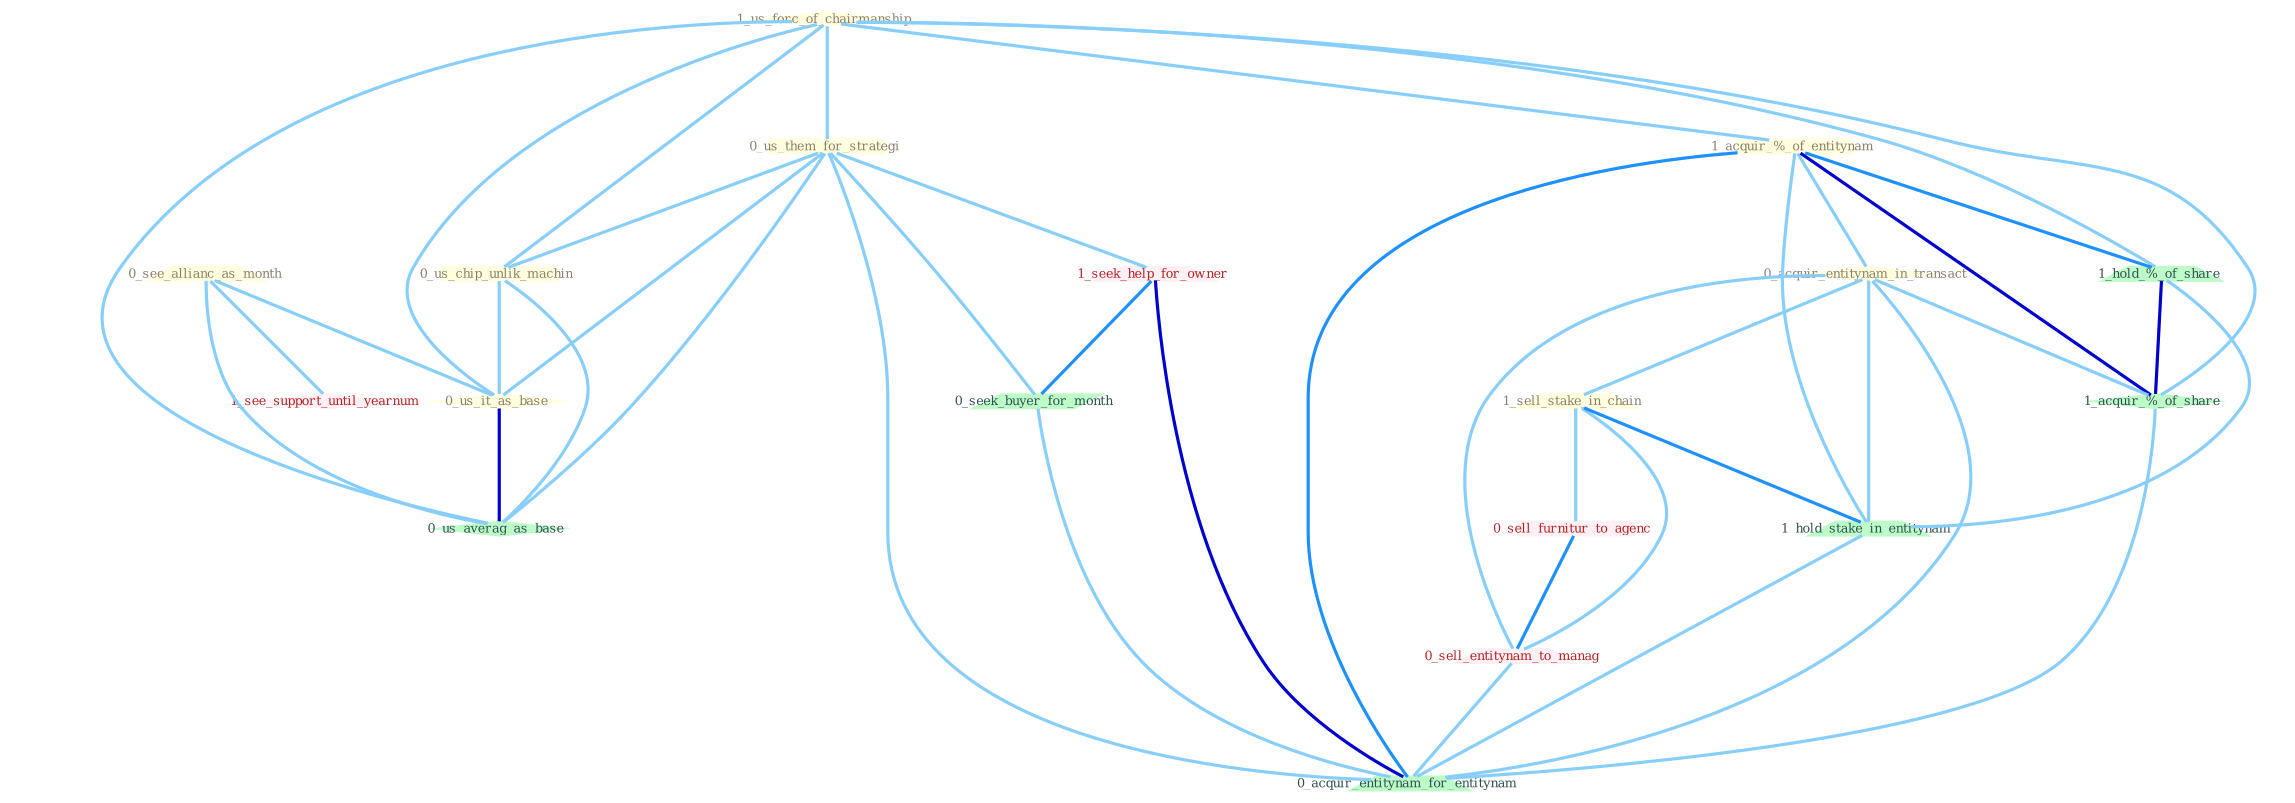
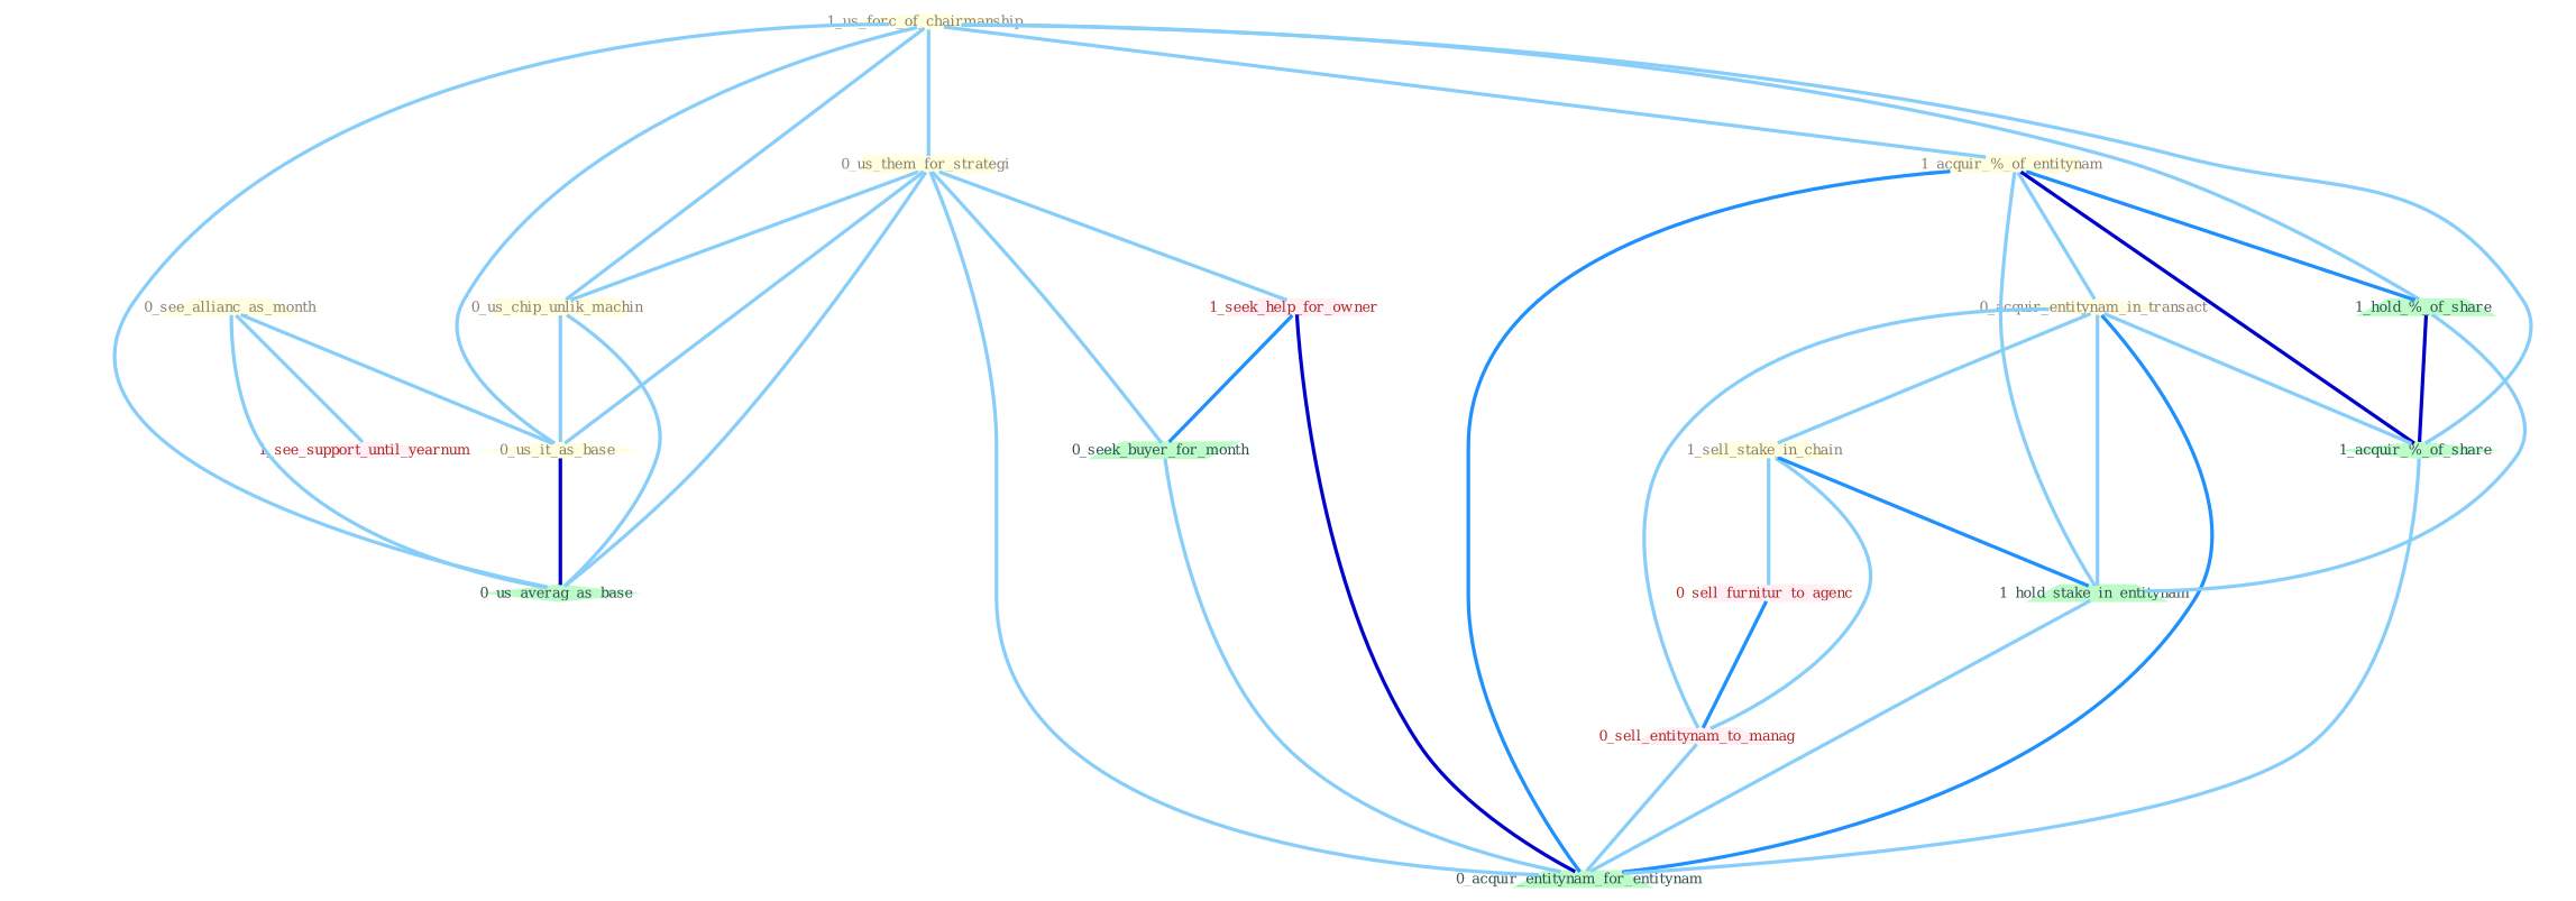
  graph {
    node [color="#ffffe0" fixedsize=true fontcolor="#8b7d6b" fontsize=4 shape=trapezium style=filled]
    edge [color="#87cefa" w=1]
    "1_us_forc_of_chairmanship " [height=.06 shape=diamond width=.5]
    "0_us_them_for_strategi " [height=.06 shape=note width=.5]
    "0_us_chip_unlik_machin " [height=.06 shape=note width=.5]
    "1_acquir_%_of_entitynam " [height=.06 shape=note width=.5]
    "0_acquir_entitynam_in_transact " [height=.06 shape=diamond width=.5]
    "1_sell_stake_in_chain " [height=.06 width=.5]
    n7 [height=.06 label="0_see_allianc_as_month" width=.5]
    "0_us_it_as_base " [height=.06 shape=diamond width=.5]
    "1_seek_help_for_owner " [color="#fff0f5" fontcolor="#b22222" height=.06 width=.5]
    "1_see_support_until_yearnum " [color="#fff0f5" fontcolor="#b22222" height=.06 shape=diamond width=.5]
    "0_sell_furnitur_to_agenc " [color="#fff0f5" fontcolor="#b22222" height=.06 shape=note width=.5]
    "0_sell_entitynam_to_manag " [color="#fff0f5" fontcolor="#b22222" height=.06 width=.5]
    "1_hold_%_of_share " [color="#BDFCC9" fontcolor="#2f4f4f" height=.06 width=.5]
    "1_acquir_%_of_share " [color="#BDFCC9" fontcolor="#2f4f4f" height=.06 shape=diamond width=.5]
    "0_us_averag_as_base " [color="#BDFCC9" fontcolor="#2f4f4f" height=.06 shape=diamond width=.5]
    "0_seek_buyer_for_month " [color="#BDFCC9" fontcolor="#2f4f4f" height=.06 shape=parallelogram width=.5]
    "0_acquir_entitynam_for_entitynam " [color="#BDFCC9" fontcolor="#2f4f4f" height=.06 width=.5]
    "1_hold_stake_in_entitynam " [color="#BDFCC9" fontcolor="#2f4f4f" height=.06 width=.5]
    subgraph sub_1 {
      "1_us_forc_of_chairmanship "
      "0_us_them_for_strategi "
      "0_us_chip_unlik_machin "
      "1_acquir_%_of_entitynam "
      "0_acquir_entitynam_in_transact "
      "1_sell_stake_in_chain "
      n7
      "0_us_it_as_base "
    }
    subgraph sub_2 {
      "1_seek_help_for_owner "
      "1_see_support_until_yearnum "
      "0_sell_furnitur_to_agenc "
      "0_sell_entitynam_to_manag "
    }
    "1_us_forc_of_chairmanship " -- "0_us_them_for_strategi "
    "1_us_forc_of_chairmanship " -- "0_us_chip_unlik_machin "
    "1_us_forc_of_chairmanship " -- "1_acquir_%_of_entitynam "
    "1_us_forc_of_chairmanship " -- "0_us_it_as_base "
    "1_us_forc_of_chairmanship " -- "1_hold_%_of_share "
    "1_us_forc_of_chairmanship " -- "1_acquir_%_of_share "
    "1_us_forc_of_chairmanship " -- "0_us_averag_as_base "
    "0_us_them_for_strategi " -- "0_us_chip_unlik_machin "
    "0_us_them_for_strategi " -- "0_us_it_as_base "
    "0_us_them_for_strategi " -- "1_seek_help_for_owner "
    "0_us_them_for_strategi " -- "0_us_averag_as_base "
    "0_us_them_for_strategi " -- "0_seek_buyer_for_month "
    "0_us_them_for_strategi " -- "0_acquir_entitynam_for_entitynam "
    "0_us_chip_unlik_machin " -- "0_us_it_as_base "
    "0_us_chip_unlik_machin " -- "0_us_averag_as_base "
    "1_acquir_%_of_entitynam " -- "0_acquir_entitynam_in_transact "
    "1_acquir_%_of_entitynam " -- "1_hold_%_of_share " [color="#1e90ff" w=2]
    "1_acquir_%_of_entitynam " -- "1_acquir_%_of_share " [color="#0000cd" w=3]
    "1_acquir_%_of_entitynam " -- "0_acquir_entitynam_for_entitynam " [color="#1e90ff" w=2]
    "1_acquir_%_of_entitynam " -- "1_hold_stake_in_entitynam "
    "0_acquir_entitynam_in_transact " -- "1_sell_stake_in_chain "
    "0_acquir_entitynam_in_transact " -- "0_sell_entitynam_to_manag "
    "0_acquir_entitynam_in_transact " -- "1_acquir_%_of_share "
-   "0_acquir_entitynam_in_transact " -- "0_acquir_entitynam_for_entitynam " [w=2]
+   "0_acquir_entitynam_in_transact " -- "0_acquir_entitynam_for_entitynam " [color="#1e90ff" w=2]
    "0_acquir_entitynam_in_transact " -- "1_hold_stake_in_entitynam "
    "1_sell_stake_in_chain " -- "0_sell_furnitur_to_agenc "
    "1_sell_stake_in_chain " -- "0_sell_entitynam_to_manag "
    "1_sell_stake_in_chain " -- "1_hold_stake_in_entitynam " [color="#1e90ff" w=2]
    n7 -- "0_us_it_as_base "
    n7 -- "1_see_support_until_yearnum "
    n7 -- "0_us_averag_as_base "
    "0_us_it_as_base " -- "0_us_averag_as_base " [color="#0000cd" w=3]
    "1_seek_help_for_owner " -- "0_seek_buyer_for_month " [color="#1e90ff" w=2]
    "1_seek_help_for_owner " -- "0_acquir_entitynam_for_entitynam " [color="#0000cd"]
    "0_sell_furnitur_to_agenc " -- "0_sell_entitynam_to_manag " [color="#1e90ff" w=2]
    "0_sell_entitynam_to_manag " -- "0_acquir_entitynam_for_entitynam "
    "1_hold_%_of_share " -- "1_acquir_%_of_share " [color="#0000cd" w=3]
    "1_hold_%_of_share " -- "1_hold_stake_in_entitynam "
    "1_acquir_%_of_share " -- "0_acquir_entitynam_for_entitynam "
    "0_seek_buyer_for_month " -- "0_acquir_entitynam_for_entitynam "
    "1_hold_stake_in_entitynam " -- "0_acquir_entitynam_for_entitynam "
  }
